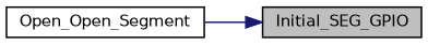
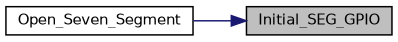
  digraph {
    rankdir=RL
    node [color=black fontname=Helvetica fontsize=10 shape=record style=filled]
    n1 [fillcolor=grey75 fontcolor=black height=0.2 label=Initial_SEG_GPIO width=0.4]
-   n2 [fillcolor=white height=0.2 label=Open_Open_Segment width=0.4]
+   n2 [fillcolor=white height=0.2 label=Open_Seven_Segment width=0.4]
    n1 -> n2 [color=midnightblue dir=back fontname=Helvetica fontsize=10 labelfontname=Helvetica labelfontsize=10 style=solid]
  }
